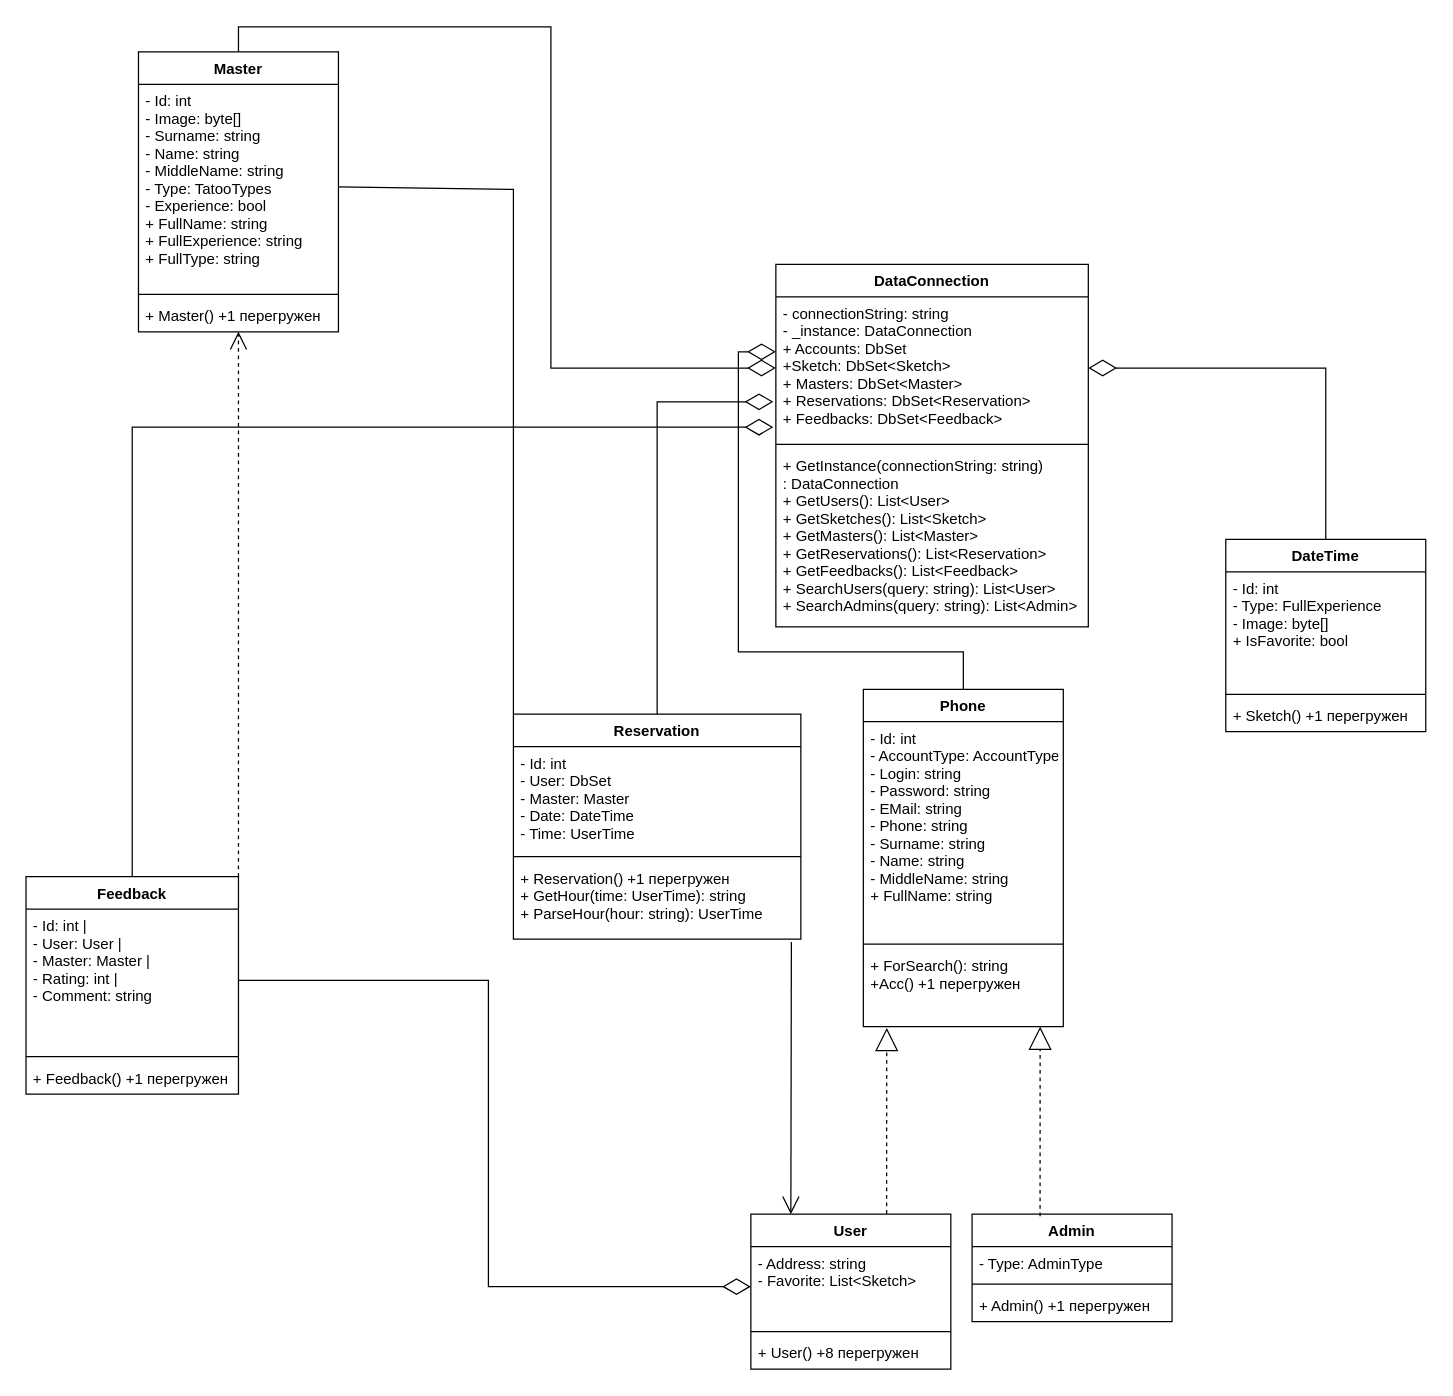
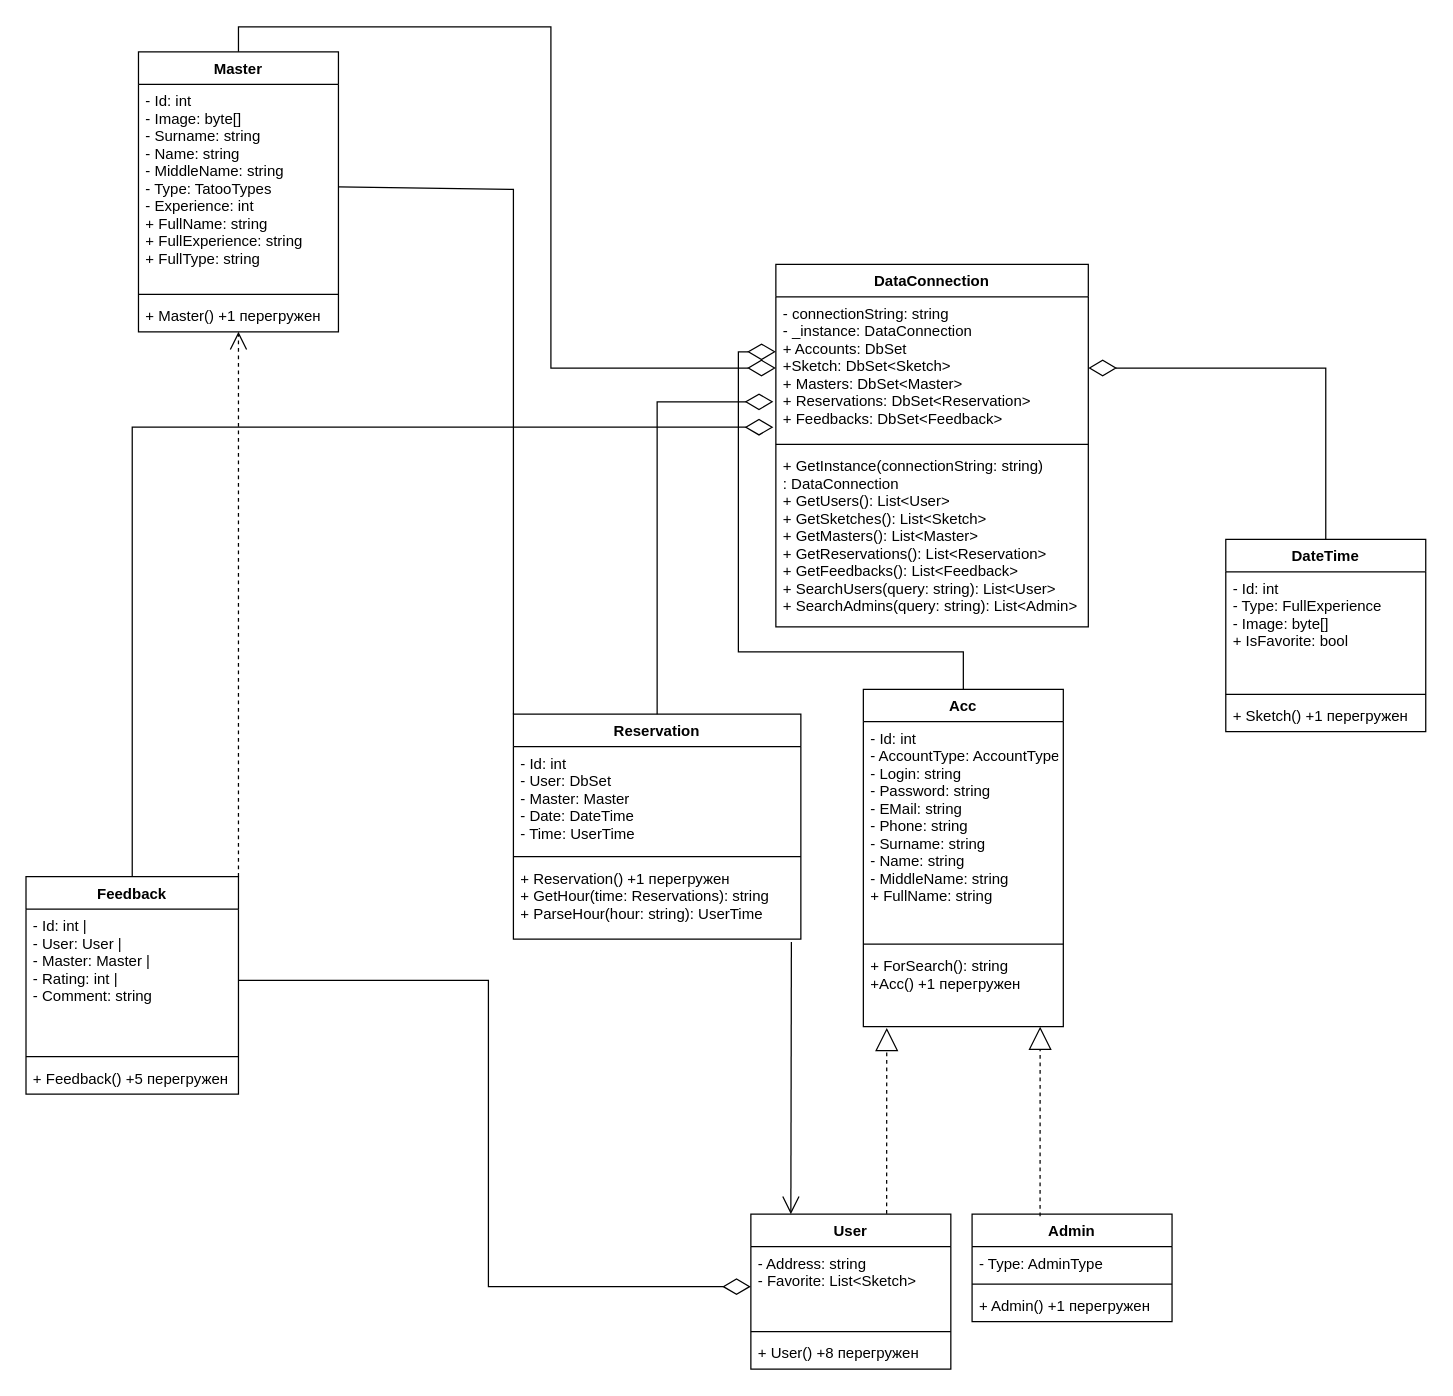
  <mxCell id="0" />
  <mxCell id="1" parent="0" />
  <mxCell id="2" value="DataConnection" style="swimlane;fontStyle=1;align=center;verticalAlign=top;childLayout=stackLayout;horizontal=1;startSize=26;horizontalStack=0;resizeParent=1;resizeParentMax=0;resizeLast=0;collapsible=1;marginBottom=0;" vertex="1" parent="1"><mxGeometry x="620" y="190" width="250" height="290" as="geometry" /></mxCell>
  <mxCell id="3" value=" - connectionString: string&#10;- _instance: DataConnection &#10;+ Accounts: DbSet&#10;+Sketch: DbSet&lt;Sketch&gt;&#10; + Masters: DbSet&lt;Master&gt;&#10;+ Reservations: DbSet&lt;Reservation&gt; &#10;+ Feedbacks: DbSet&lt;Feedback&gt; " style="text;strokeColor=none;fillColor=none;align=left;verticalAlign=top;spacingLeft=4;spacingRight=4;overflow=hidden;rotatable=0;points=[[0,0.5],[1,0.5]];portConstraint=eastwest;" vertex="1" parent="2"><mxGeometry y="26" width="250" height="114" as="geometry" /></mxCell>
  <mxCell id="4" value="" style="line;strokeWidth=1;fillColor=none;align=left;verticalAlign=middle;spacingTop=-1;spacingLeft=3;spacingRight=3;rotatable=0;labelPosition=right;points=[];portConstraint=eastwest;strokeColor=inherit;" vertex="1" parent="2"><mxGeometry y="140" width="250" height="8" as="geometry" /></mxCell>
  <mxCell id="5" value="+ GetInstance(connectionString: string)&#10;: DataConnection &#10;+ GetUsers(): List&lt;User&gt; &#10;+ GetSketches(): List&lt;Sketch&gt; &#10;+ GetMasters(): List&lt;Master&gt; &#10;+ GetReservations(): List&lt;Reservation&gt;&#10;+ GetFeedbacks(): List&lt;Feedback&gt;&#10;+ SearchUsers(query: string): List&lt;User&gt;&#10;+ SearchAdmins(query: string): List&lt;Admin&gt; " style="text;strokeColor=none;fillColor=none;align=left;verticalAlign=top;spacingLeft=4;spacingRight=4;overflow=hidden;rotatable=0;points=[[0,0.5],[1,0.5]];portConstraint=eastwest;" vertex="1" parent="2"><mxGeometry y="148" width="250" height="142" as="geometry" /></mxCell>
  <mxCell id="6" value="Reservation" style="swimlane;fontStyle=1;align=center;verticalAlign=top;childLayout=stackLayout;horizontal=1;startSize=26;horizontalStack=0;resizeParent=1;resizeParentMax=0;resizeLast=0;collapsible=1;marginBottom=0;" vertex="1" parent="1"><mxGeometry x="410" y="550" width="230" height="180" as="geometry" /></mxCell>
  <mxCell id="7" value="- Id: int &#10;- User: DbSet &#10;- Master: Master &#10;- Date: DateTime &#10;- Time: UserTime" style="text;strokeColor=none;fillColor=none;align=left;verticalAlign=top;spacingLeft=4;spacingRight=4;overflow=hidden;rotatable=0;points=[[0,0.5],[1,0.5]];portConstraint=eastwest;" vertex="1" parent="6"><mxGeometry y="26" width="230" height="84" as="geometry" /></mxCell>
  <mxCell id="8" value="" style="line;strokeWidth=1;fillColor=none;align=left;verticalAlign=middle;spacingTop=-1;spacingLeft=3;spacingRight=3;rotatable=0;labelPosition=right;points=[];portConstraint=eastwest;strokeColor=inherit;" vertex="1" parent="6"><mxGeometry y="110" width="230" height="8" as="geometry" /></mxCell>
- <mxCell id="9" value="+ Reservation() +1 перегружен&#10;+ GetHour(time: UserTime): string &#10;+ ParseHour(hour: string): UserTime " style="text;strokeColor=none;fillColor=none;align=left;verticalAlign=top;spacingLeft=4;spacingRight=4;overflow=hidden;rotatable=0;points=[[0,0.5],[1,0.5]];portConstraint=eastwest;" vertex="1" parent="6"><mxGeometry y="118" width="230" height="62" as="geometry" /></mxCell>
+ <mxCell id="9" value="+ Reservation() +1 перегружен&#10;+ GetHour(time: Reservations): string &#10;+ ParseHour(hour: string): UserTime " style="text;strokeColor=none;fillColor=none;align=left;verticalAlign=top;spacingLeft=4;spacingRight=4;overflow=hidden;rotatable=0;points=[[0,0.5],[1,0.5]];portConstraint=eastwest;" vertex="1" parent="6"><mxGeometry y="118" width="230" height="62" as="geometry" /></mxCell>
  <mxCell id="10" value="Feedback" style="swimlane;fontStyle=1;align=center;verticalAlign=top;childLayout=stackLayout;horizontal=1;startSize=26;horizontalStack=0;resizeParent=1;resizeParentMax=0;resizeLast=0;collapsible=1;marginBottom=0;" vertex="1" parent="1"><mxGeometry x="20" y="680" width="170" height="174" as="geometry" /></mxCell>
  <mxCell id="11" value="- Id: int             |&#10;- User: User          |&#10;- Master: Master      |&#10;- Rating: int         |&#10;- Comment: string " style="text;strokeColor=none;fillColor=none;align=left;verticalAlign=top;spacingLeft=4;spacingRight=4;overflow=hidden;rotatable=0;points=[[0,0.5],[1,0.5]];portConstraint=eastwest;" vertex="1" parent="10"><mxGeometry y="26" width="170" height="114" as="geometry" /></mxCell>
  <mxCell id="12" value="" style="line;strokeWidth=1;fillColor=none;align=left;verticalAlign=middle;spacingTop=-1;spacingLeft=3;spacingRight=3;rotatable=0;labelPosition=right;points=[];portConstraint=eastwest;strokeColor=inherit;" vertex="1" parent="10"><mxGeometry y="140" width="170" height="8" as="geometry" /></mxCell>
- <mxCell id="13" value="+ Feedback() +1 перегружен" style="text;strokeColor=none;fillColor=none;align=left;verticalAlign=top;spacingLeft=4;spacingRight=4;overflow=hidden;rotatable=0;points=[[0,0.5],[1,0.5]];portConstraint=eastwest;" vertex="1" parent="10"><mxGeometry y="148" width="170" height="26" as="geometry" /></mxCell>
+ <mxCell id="13" value="+ Feedback() +5 перегружен" style="text;strokeColor=none;fillColor=none;align=left;verticalAlign=top;spacingLeft=4;spacingRight=4;overflow=hidden;rotatable=0;points=[[0,0.5],[1,0.5]];portConstraint=eastwest;" vertex="1" parent="10"><mxGeometry y="148" width="170" height="26" as="geometry" /></mxCell>
  <mxCell id="14" value="Master" style="swimlane;fontStyle=1;align=center;verticalAlign=top;childLayout=stackLayout;horizontal=1;startSize=26;horizontalStack=0;resizeParent=1;resizeParentMax=0;resizeLast=0;collapsible=1;marginBottom=0;" vertex="1" parent="1"><mxGeometry x="110" y="20" width="160" height="224" as="geometry" /></mxCell>
- <mxCell id="15" value="- Id: int &#10;- Image: byte[] &#10;- Surname: string &#10;- Name: string &#10;- MiddleName: string &#10;- Type: TatooTypes &#10;- Experience: bool&#10;+ FullName: string &#10;+ FullExperience: string&#10;+ FullType: string&#10;" style="text;strokeColor=none;fillColor=none;align=left;verticalAlign=top;spacingLeft=4;spacingRight=4;overflow=hidden;rotatable=0;points=[[0,0.5],[1,0.5]];portConstraint=eastwest;" vertex="1" parent="14"><mxGeometry y="26" width="160" height="164" as="geometry" /></mxCell>
+ <mxCell id="15" value="- Id: int &#10;- Image: byte[] &#10;- Surname: string &#10;- Name: string &#10;- MiddleName: string &#10;- Type: TatooTypes &#10;- Experience: int&#10;+ FullName: string &#10;+ FullExperience: string&#10;+ FullType: string&#10;" style="text;strokeColor=none;fillColor=none;align=left;verticalAlign=top;spacingLeft=4;spacingRight=4;overflow=hidden;rotatable=0;points=[[0,0.5],[1,0.5]];portConstraint=eastwest;" vertex="1" parent="14"><mxGeometry y="26" width="160" height="164" as="geometry" /></mxCell>
  <mxCell id="16" value="" style="line;strokeWidth=1;fillColor=none;align=left;verticalAlign=middle;spacingTop=-1;spacingLeft=3;spacingRight=3;rotatable=0;labelPosition=right;points=[];portConstraint=eastwest;strokeColor=inherit;" vertex="1" parent="14"><mxGeometry y="190" width="160" height="8" as="geometry" /></mxCell>
  <mxCell id="17" value="+ Master() +1 перегружен" style="text;strokeColor=none;fillColor=none;align=left;verticalAlign=top;spacingLeft=4;spacingRight=4;overflow=hidden;rotatable=0;points=[[0,0.5],[1,0.5]];portConstraint=eastwest;" vertex="1" parent="14"><mxGeometry y="198" width="160" height="26" as="geometry" /></mxCell>
  <mxCell id="18" value="DateTime" style="swimlane;fontStyle=1;align=center;verticalAlign=top;childLayout=stackLayout;horizontal=1;startSize=26;horizontalStack=0;resizeParent=1;resizeParentMax=0;resizeLast=0;collapsible=1;marginBottom=0;" vertex="1" parent="1"><mxGeometry x="980" y="410" width="160" height="154" as="geometry" /></mxCell>
  <mxCell id="19" value="- Id: int &#10;- Type: FullExperience&#10;- Image: byte[]&#10;+ IsFavorite: bool" style="text;strokeColor=none;fillColor=none;align=left;verticalAlign=top;spacingLeft=4;spacingRight=4;overflow=hidden;rotatable=0;points=[[0,0.5],[1,0.5]];portConstraint=eastwest;" vertex="1" parent="18"><mxGeometry y="26" width="160" height="94" as="geometry" /></mxCell>
  <mxCell id="20" value="" style="line;strokeWidth=1;fillColor=none;align=left;verticalAlign=middle;spacingTop=-1;spacingLeft=3;spacingRight=3;rotatable=0;labelPosition=right;points=[];portConstraint=eastwest;strokeColor=inherit;" vertex="1" parent="18"><mxGeometry y="120" width="160" height="8" as="geometry" /></mxCell>
  <mxCell id="21" value="+ Sketch() +1 перегружен" style="text;strokeColor=none;fillColor=none;align=left;verticalAlign=top;spacingLeft=4;spacingRight=4;overflow=hidden;rotatable=0;points=[[0,0.5],[1,0.5]];portConstraint=eastwest;" vertex="1" parent="18"><mxGeometry y="128" width="160" height="26" as="geometry" /></mxCell>
- <mxCell id="22" value="Phone" style="swimlane;fontStyle=1;align=center;verticalAlign=top;childLayout=stackLayout;horizontal=1;startSize=26;horizontalStack=0;resizeParent=1;resizeParentMax=0;resizeLast=0;collapsible=1;marginBottom=0;" vertex="1" parent="1"><mxGeometry x="690" y="530" width="160" height="270" as="geometry" /></mxCell>
+ <mxCell id="22" value="Acc" style="swimlane;fontStyle=1;align=center;verticalAlign=top;childLayout=stackLayout;horizontal=1;startSize=26;horizontalStack=0;resizeParent=1;resizeParentMax=0;resizeLast=0;collapsible=1;marginBottom=0;" vertex="1" parent="1"><mxGeometry x="690" y="530" width="160" height="270" as="geometry" /></mxCell>
  <mxCell id="23" value="- Id: int &#10;- AccountType: AccountType &#10;- Login: string &#10;- Password: string &#10;- EMail: string &#10;- Phone: string &#10;- Surname: string &#10;- Name: string &#10;- MiddleName: string&#10;+ FullName: string" style="text;strokeColor=none;fillColor=none;align=left;verticalAlign=top;spacingLeft=4;spacingRight=4;overflow=hidden;rotatable=0;points=[[0,0.5],[1,0.5]];portConstraint=eastwest;" vertex="1" parent="22"><mxGeometry y="26" width="160" height="174" as="geometry" /></mxCell>
  <mxCell id="24" value="" style="line;strokeWidth=1;fillColor=none;align=left;verticalAlign=middle;spacingTop=-1;spacingLeft=3;spacingRight=3;rotatable=0;labelPosition=right;points=[];portConstraint=eastwest;strokeColor=inherit;" vertex="1" parent="22"><mxGeometry y="200" width="160" height="8" as="geometry" /></mxCell>
  <mxCell id="25" value="+ ForSearch(): string&#10;+Acc() +1 перегружен" style="text;strokeColor=none;fillColor=none;align=left;verticalAlign=top;spacingLeft=4;spacingRight=4;overflow=hidden;rotatable=0;points=[[0,0.5],[1,0.5]];portConstraint=eastwest;" vertex="1" parent="22"><mxGeometry y="208" width="160" height="62" as="geometry" /></mxCell>
  <mxCell id="26" value="User" style="swimlane;fontStyle=1;align=center;verticalAlign=top;childLayout=stackLayout;horizontal=1;startSize=26;horizontalStack=0;resizeParent=1;resizeParentMax=0;resizeLast=0;collapsible=1;marginBottom=0;" vertex="1" parent="1"><mxGeometry x="600" y="950" width="160" height="124" as="geometry" /></mxCell>
  <mxCell id="27" value="- Address: string &#10;- Favorite: List&lt;Sketch&gt;" style="text;strokeColor=none;fillColor=none;align=left;verticalAlign=top;spacingLeft=4;spacingRight=4;overflow=hidden;rotatable=0;points=[[0,0.5],[1,0.5]];portConstraint=eastwest;" vertex="1" parent="26"><mxGeometry y="26" width="160" height="64" as="geometry" /></mxCell>
  <mxCell id="28" value="" style="line;strokeWidth=1;fillColor=none;align=left;verticalAlign=middle;spacingTop=-1;spacingLeft=3;spacingRight=3;rotatable=0;labelPosition=right;points=[];portConstraint=eastwest;strokeColor=inherit;" vertex="1" parent="26"><mxGeometry y="90" width="160" height="8" as="geometry" /></mxCell>
  <mxCell id="29" value="+ User() +8 перегружен" style="text;strokeColor=none;fillColor=none;align=left;verticalAlign=top;spacingLeft=4;spacingRight=4;overflow=hidden;rotatable=0;points=[[0,0.5],[1,0.5]];portConstraint=eastwest;" vertex="1" parent="26"><mxGeometry y="98" width="160" height="26" as="geometry" /></mxCell>
  <mxCell id="30" value="Admin" style="swimlane;fontStyle=1;align=center;verticalAlign=top;childLayout=stackLayout;horizontal=1;startSize=26;horizontalStack=0;resizeParent=1;resizeParentMax=0;resizeLast=0;collapsible=1;marginBottom=0;" vertex="1" parent="1"><mxGeometry x="777" y="950" width="160" height="86" as="geometry" /></mxCell>
  <mxCell id="31" value=" - Type: AdminType " style="text;strokeColor=none;fillColor=none;align=left;verticalAlign=top;spacingLeft=4;spacingRight=4;overflow=hidden;rotatable=0;points=[[0,0.5],[1,0.5]];portConstraint=eastwest;" vertex="1" parent="30"><mxGeometry y="26" width="160" height="26" as="geometry" /></mxCell>
  <mxCell id="32" value="" style="line;strokeWidth=1;fillColor=none;align=left;verticalAlign=middle;spacingTop=-1;spacingLeft=3;spacingRight=3;rotatable=0;labelPosition=right;points=[];portConstraint=eastwest;strokeColor=inherit;" vertex="1" parent="30"><mxGeometry y="52" width="160" height="8" as="geometry" /></mxCell>
  <mxCell id="33" value="+ Admin() +1 перегружен" style="text;strokeColor=none;fillColor=none;align=left;verticalAlign=top;spacingLeft=4;spacingRight=4;overflow=hidden;rotatable=0;points=[[0,0.5],[1,0.5]];portConstraint=eastwest;" vertex="1" parent="30"><mxGeometry y="60" width="160" height="26" as="geometry" /></mxCell>
  <mxCell id="34" value="" style="endArrow=block;endSize=16;endFill=0;html=1;rounded=0;exitX=0.679;exitY=-0.003;exitDx=0;exitDy=0;exitPerimeter=0;entryX=0.117;entryY=1.016;entryDx=0;entryDy=0;entryPerimeter=0;dashed=1;" edge="1" parent="1" source="26" target="25"><mxGeometry width="160" relative="1" as="geometry"><mxPoint x="159" y="620" as="sourcePoint" /><mxPoint x="710" y="810" as="targetPoint" /></mxGeometry></mxCell>
  <mxCell id="35" value="" style="endArrow=block;endSize=16;endFill=0;html=1;rounded=0;exitX=0.34;exitY=0.019;exitDx=0;exitDy=0;entryX=0.884;entryY=1;entryDx=0;entryDy=0;exitPerimeter=0;entryPerimeter=0;dashed=1;" edge="1" parent="1" source="30" target="25"><mxGeometry width="160" relative="1" as="geometry"><mxPoint x="479" y="850" as="sourcePoint" /><mxPoint x="559" y="749" as="targetPoint" /></mxGeometry></mxCell>
  <mxCell id="36" value="" style="endArrow=none;endFill=1;endSize=12;html=1;rounded=0;exitX=1;exitY=0.5;exitDx=0;exitDy=0;entryX=0;entryY=0;entryDx=0;entryDy=0;" edge="1" parent="1" source="15" target="6"><mxGeometry width="160" relative="1" as="geometry"><mxPoint x="410" y="330" as="sourcePoint" /><mxPoint x="360" y="560" as="targetPoint" /><Array as="points"><mxPoint x="410" y="130" /></Array></mxGeometry></mxCell>
  <mxCell id="37" value="" style="endArrow=open;endFill=1;endSize=12;html=1;rounded=0;exitX=0.967;exitY=1.036;exitDx=0;exitDy=0;exitPerimeter=0;" edge="1" parent="1" source="9"><mxGeometry width="160" relative="1" as="geometry"><mxPoint x="530" y="270" as="sourcePoint" /><mxPoint x="632" y="950" as="targetPoint" /></mxGeometry></mxCell>
  <mxCell id="38" value="" style="endArrow=open;endFill=1;endSize=12;html=1;rounded=0;exitX=1;exitY=0;exitDx=0;exitDy=0;dashed=1;" edge="1" parent="1" source="10" target="17"><mxGeometry width="160" relative="1" as="geometry"><mxPoint x="410" y="560" as="sourcePoint" /><mxPoint x="360" y="190" as="targetPoint" /></mxGeometry></mxCell>
  <mxCell id="39" style="edgeStyle=orthogonalEdgeStyle;rounded=0;orthogonalLoop=1;jettySize=auto;html=1;fontFamily=Helvetica;fontSize=12;fontColor=default;endArrow=diamondThin;endFill=0;endSize=20;exitX=0.5;exitY=0;exitDx=0;exitDy=0;entryX=1;entryY=0.5;entryDx=0;entryDy=0;" edge="1" parent="1" source="18" target="3"><mxGeometry relative="1" as="geometry"><mxPoint x="1100" y="700" as="sourcePoint" /><mxPoint x="1370" y="180" as="targetPoint" /></mxGeometry></mxCell>
  <mxCell id="40" style="edgeStyle=orthogonalEdgeStyle;rounded=0;orthogonalLoop=1;jettySize=auto;html=1;entryX=0;entryY=0.386;entryDx=0;entryDy=0;fontFamily=Helvetica;fontSize=12;fontColor=default;endArrow=diamondThin;endFill=0;endSize=20;entryPerimeter=0;exitX=0.5;exitY=0;exitDx=0;exitDy=0;" edge="1" parent="1" source="22" target="3"><mxGeometry relative="1" as="geometry"><mxPoint x="1110" y="710" as="sourcePoint" /><mxPoint x="1190" y="636" as="targetPoint" /><Array as="points"><mxPoint x="770" y="500" /><mxPoint x="590" y="500" /><mxPoint x="590" y="260" /></Array></mxGeometry></mxCell>
  <mxCell id="41" style="edgeStyle=orthogonalEdgeStyle;rounded=0;orthogonalLoop=1;jettySize=auto;html=1;entryX=-0.008;entryY=0.737;entryDx=0;entryDy=0;fontFamily=Helvetica;fontSize=12;fontColor=default;endArrow=diamondThin;endFill=0;endSize=20;entryPerimeter=0;exitX=0.5;exitY=0;exitDx=0;exitDy=0;" edge="1" parent="1" source="6" target="3"><mxGeometry relative="1" as="geometry"><mxPoint x="1120" y="720" as="sourcePoint" /><mxPoint x="1200" y="646" as="targetPoint" /></mxGeometry></mxCell>
  <mxCell id="42" style="edgeStyle=orthogonalEdgeStyle;rounded=0;orthogonalLoop=1;jettySize=auto;html=1;entryX=0;entryY=0.5;entryDx=0;entryDy=0;fontFamily=Helvetica;fontSize=12;fontColor=default;endArrow=diamondThin;endFill=0;endSize=20;exitX=0.5;exitY=0;exitDx=0;exitDy=0;" edge="1" parent="1" source="14" target="3"><mxGeometry relative="1" as="geometry"><mxPoint x="1130" y="730" as="sourcePoint" /><mxPoint x="1210" y="656" as="targetPoint" /></mxGeometry></mxCell>
  <mxCell id="43" style="edgeStyle=orthogonalEdgeStyle;rounded=0;orthogonalLoop=1;jettySize=auto;html=1;entryX=-0.008;entryY=0.915;entryDx=0;entryDy=0;fontFamily=Helvetica;fontSize=12;fontColor=default;endArrow=diamondThin;endFill=0;endSize=20;entryPerimeter=0;exitX=0.5;exitY=0;exitDx=0;exitDy=0;" edge="1" parent="1" source="10" target="3"><mxGeometry relative="1" as="geometry"><mxPoint x="1140" y="740" as="sourcePoint" /><mxPoint x="1220" y="666" as="targetPoint" /></mxGeometry></mxCell>
  <mxCell id="44" style="edgeStyle=orthogonalEdgeStyle;rounded=0;orthogonalLoop=1;jettySize=auto;html=1;entryX=0;entryY=0.5;entryDx=0;entryDy=0;fontFamily=Helvetica;fontSize=12;fontColor=default;endArrow=diamondThin;endFill=0;endSize=20;exitX=1;exitY=0.5;exitDx=0;exitDy=0;" edge="1" parent="1" source="11" target="27"><mxGeometry relative="1" as="geometry"><mxPoint x="1150" y="750" as="sourcePoint" /><mxPoint x="1230" y="676" as="targetPoint" /></mxGeometry></mxCell>
